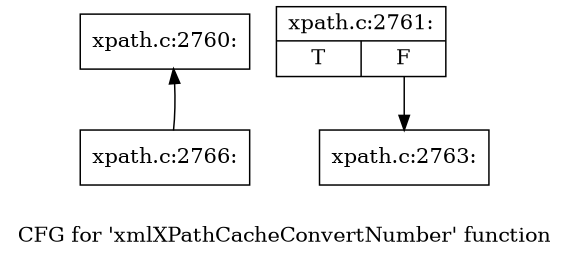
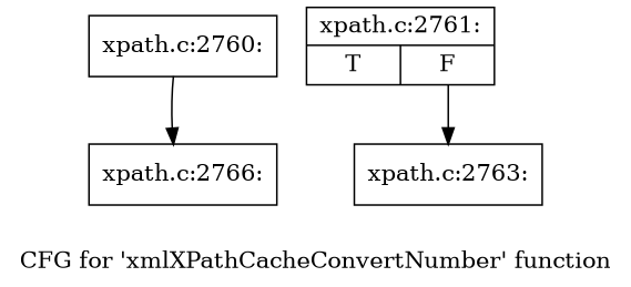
  digraph {
    label="CFG for 'xmlXPathCacheConvertNumber' function"
    node [shape=record]
    n1 [label="{xpath.c:2760:}"]
    n2 [label="{xpath.c:2766:}"]
    n3 [label="{xpath.c:2761:|{<s0>T|<s1>F}}"]
    n4 [label="{xpath.c:2763:}"]
-   n2 -> n1
+   n1 -> n2
    n3 -> n4 [tailport=s1]
  }
